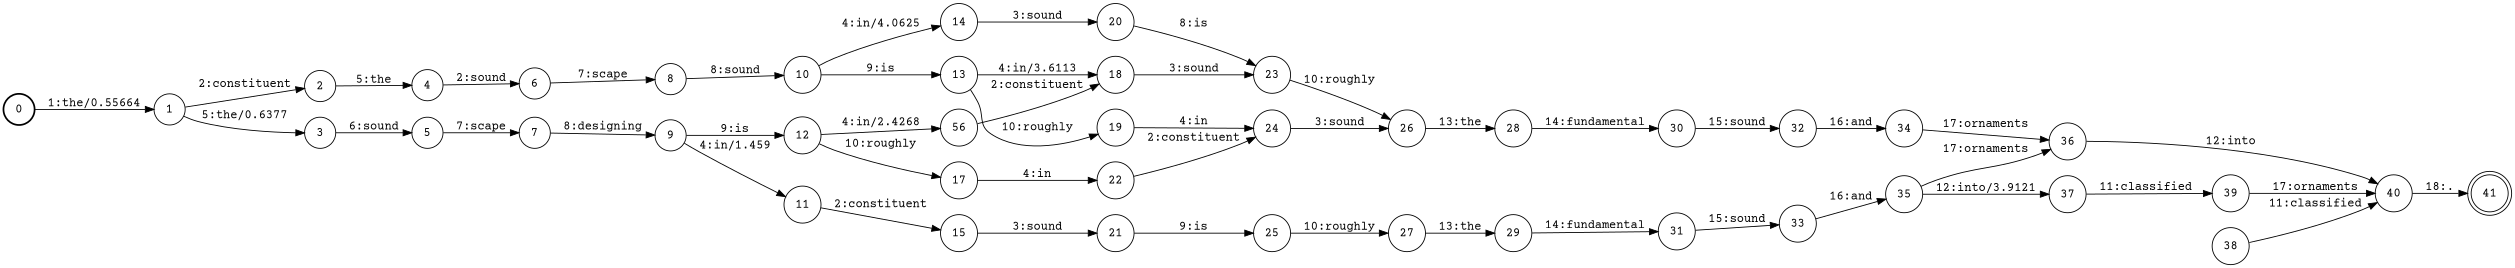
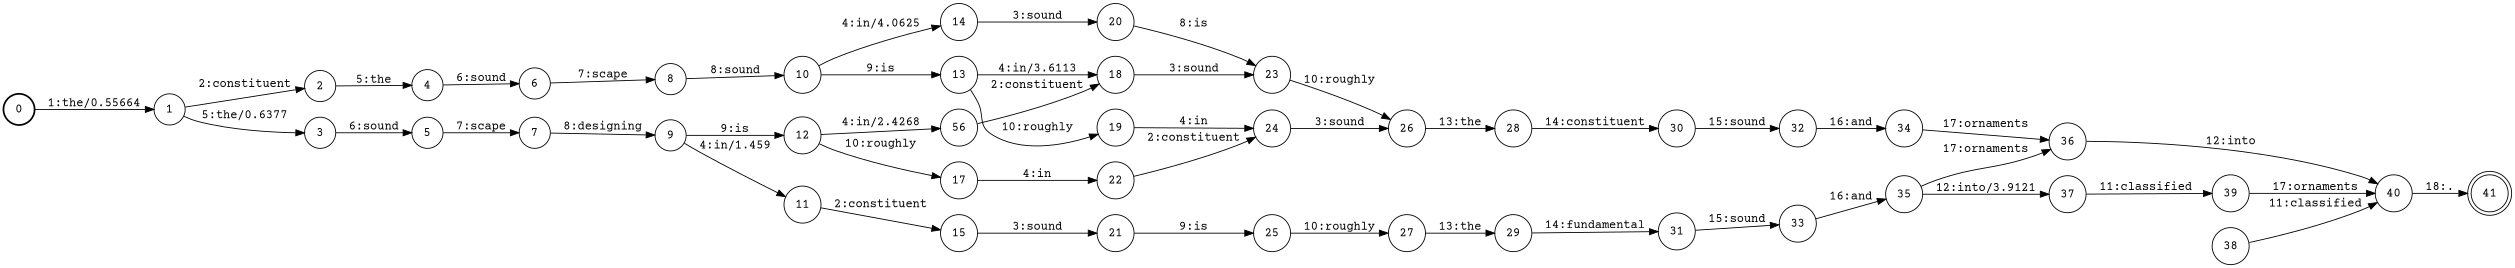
  digraph {
    fontname="Courier Prime"
    nodesep=0.25
    rankdir=LR
    ranksep=0.4
    node [fontname="Courier Prime" fontsize=14 shape=circle style=solid]
    edge [fontname="Courier Prime" fontsize=14]
    n1 [label=0 style=bold]
    n2 [label=1]
    n3 [label=3]
    n4 [label=2]
    n5 [label=5]
    n6 [label=4]
    n7 [label=7]
    n8 [label=6]
    n9 [label=8]
    n10 [label=9]
    n11 [label=10]
    n12 [label=11]
    n13 [label=12]
    n14 [label=14]
    n15 [label=13]
    n16 [label=15]
    n17 [label=56]
    n18 [label=17]
    n19 [label=20]
    n20 [label=18]
    n21 [label=19]
    n22 [label=21]
    n23 [label=22]
    n24 [label=23]
    n25 [label=24]
    n26 [label=25]
    n27 [label=26]
    n28 [label=27]
    n29 [label=28]
    n30 [label=29]
    n31 [label=30]
    n32 [label=31]
    n33 [label=32]
    n34 [label=33]
    n35 [label=34]
    n36 [label=35]
    n37 [label=36]
    n38 [label=37]
    n39 [label=40]
    n40 [label=39]
    n41 [label=38]
    n42 [label=41 shape=doublecircle]
    n1 -> n2 [label="1:the/0.55664"]
    n2 -> n3 [label="5:the/0.6377"]
    n2 -> n4 [label="2:constituent"]
    n3 -> n5 [label="6:sound"]
    n4 -> n6 [label="5:the"]
    n5 -> n7 [label="7:scape"]
-   n6 -> n8 [label="2:sound"]
+   n6 -> n8 [label="6:sound"]
    n7 -> n10 [label="8:designing"]
    n8 -> n9 [label="7:scape"]
    n9 -> n11 [label="8:sound"]
    n10 -> n12 [label="4:in/1.459"]
    n10 -> n13 [label="9:is"]
    n11 -> n14 [label="4:in/4.0625"]
    n11 -> n15 [label="9:is"]
    n12 -> n16 [label="2:constituent"]
    n13 -> n17 [label="4:in/2.4268"]
    n13 -> n18 [label="10:roughly"]
    n14 -> n19 [label="3:sound"]
    n15 -> n20 [label="4:in/3.6113"]
    n15 -> n21 [label="10:roughly"]
    n16 -> n22 [label="3:sound"]
    n17 -> n20 [label="2:constituent"]
    n18 -> n23 [label="4:in"]
    n19 -> n24 [label="8:is"]
    n20 -> n24 [label="3:sound"]
    n21 -> n25 [label="4:in"]
    n22 -> n26 [label="9:is"]
    n23 -> n25 [label="2:constituent"]
    n24 -> n27 [label="10:roughly"]
    n25 -> n27 [label="3:sound"]
    n26 -> n28 [label="10:roughly"]
    n27 -> n29 [label="13:the"]
    n28 -> n30 [label="13:the"]
-   n29 -> n31 [label="14:fundamental"]
+   n29 -> n31 [label="14:constituent"]
    n30 -> n32 [label="14:fundamental"]
    n31 -> n33 [label="15:sound"]
    n32 -> n34 [label="15:sound"]
    n33 -> n35 [label="16:and"]
    n34 -> n36 [label="16:and"]
    n35 -> n37 [label="17:ornaments"]
    n36 -> n37 [label="17:ornaments"]
    n36 -> n38 [label="12:into/3.9121"]
    n37 -> n39 [label="12:into"]
    n38 -> n40 [label="11:classified"]
    n39 -> n42 [label="18:."]
    n40 -> n39 [label="17:ornaments"]
    n41 -> n39 [label="11:classified"]
  }
